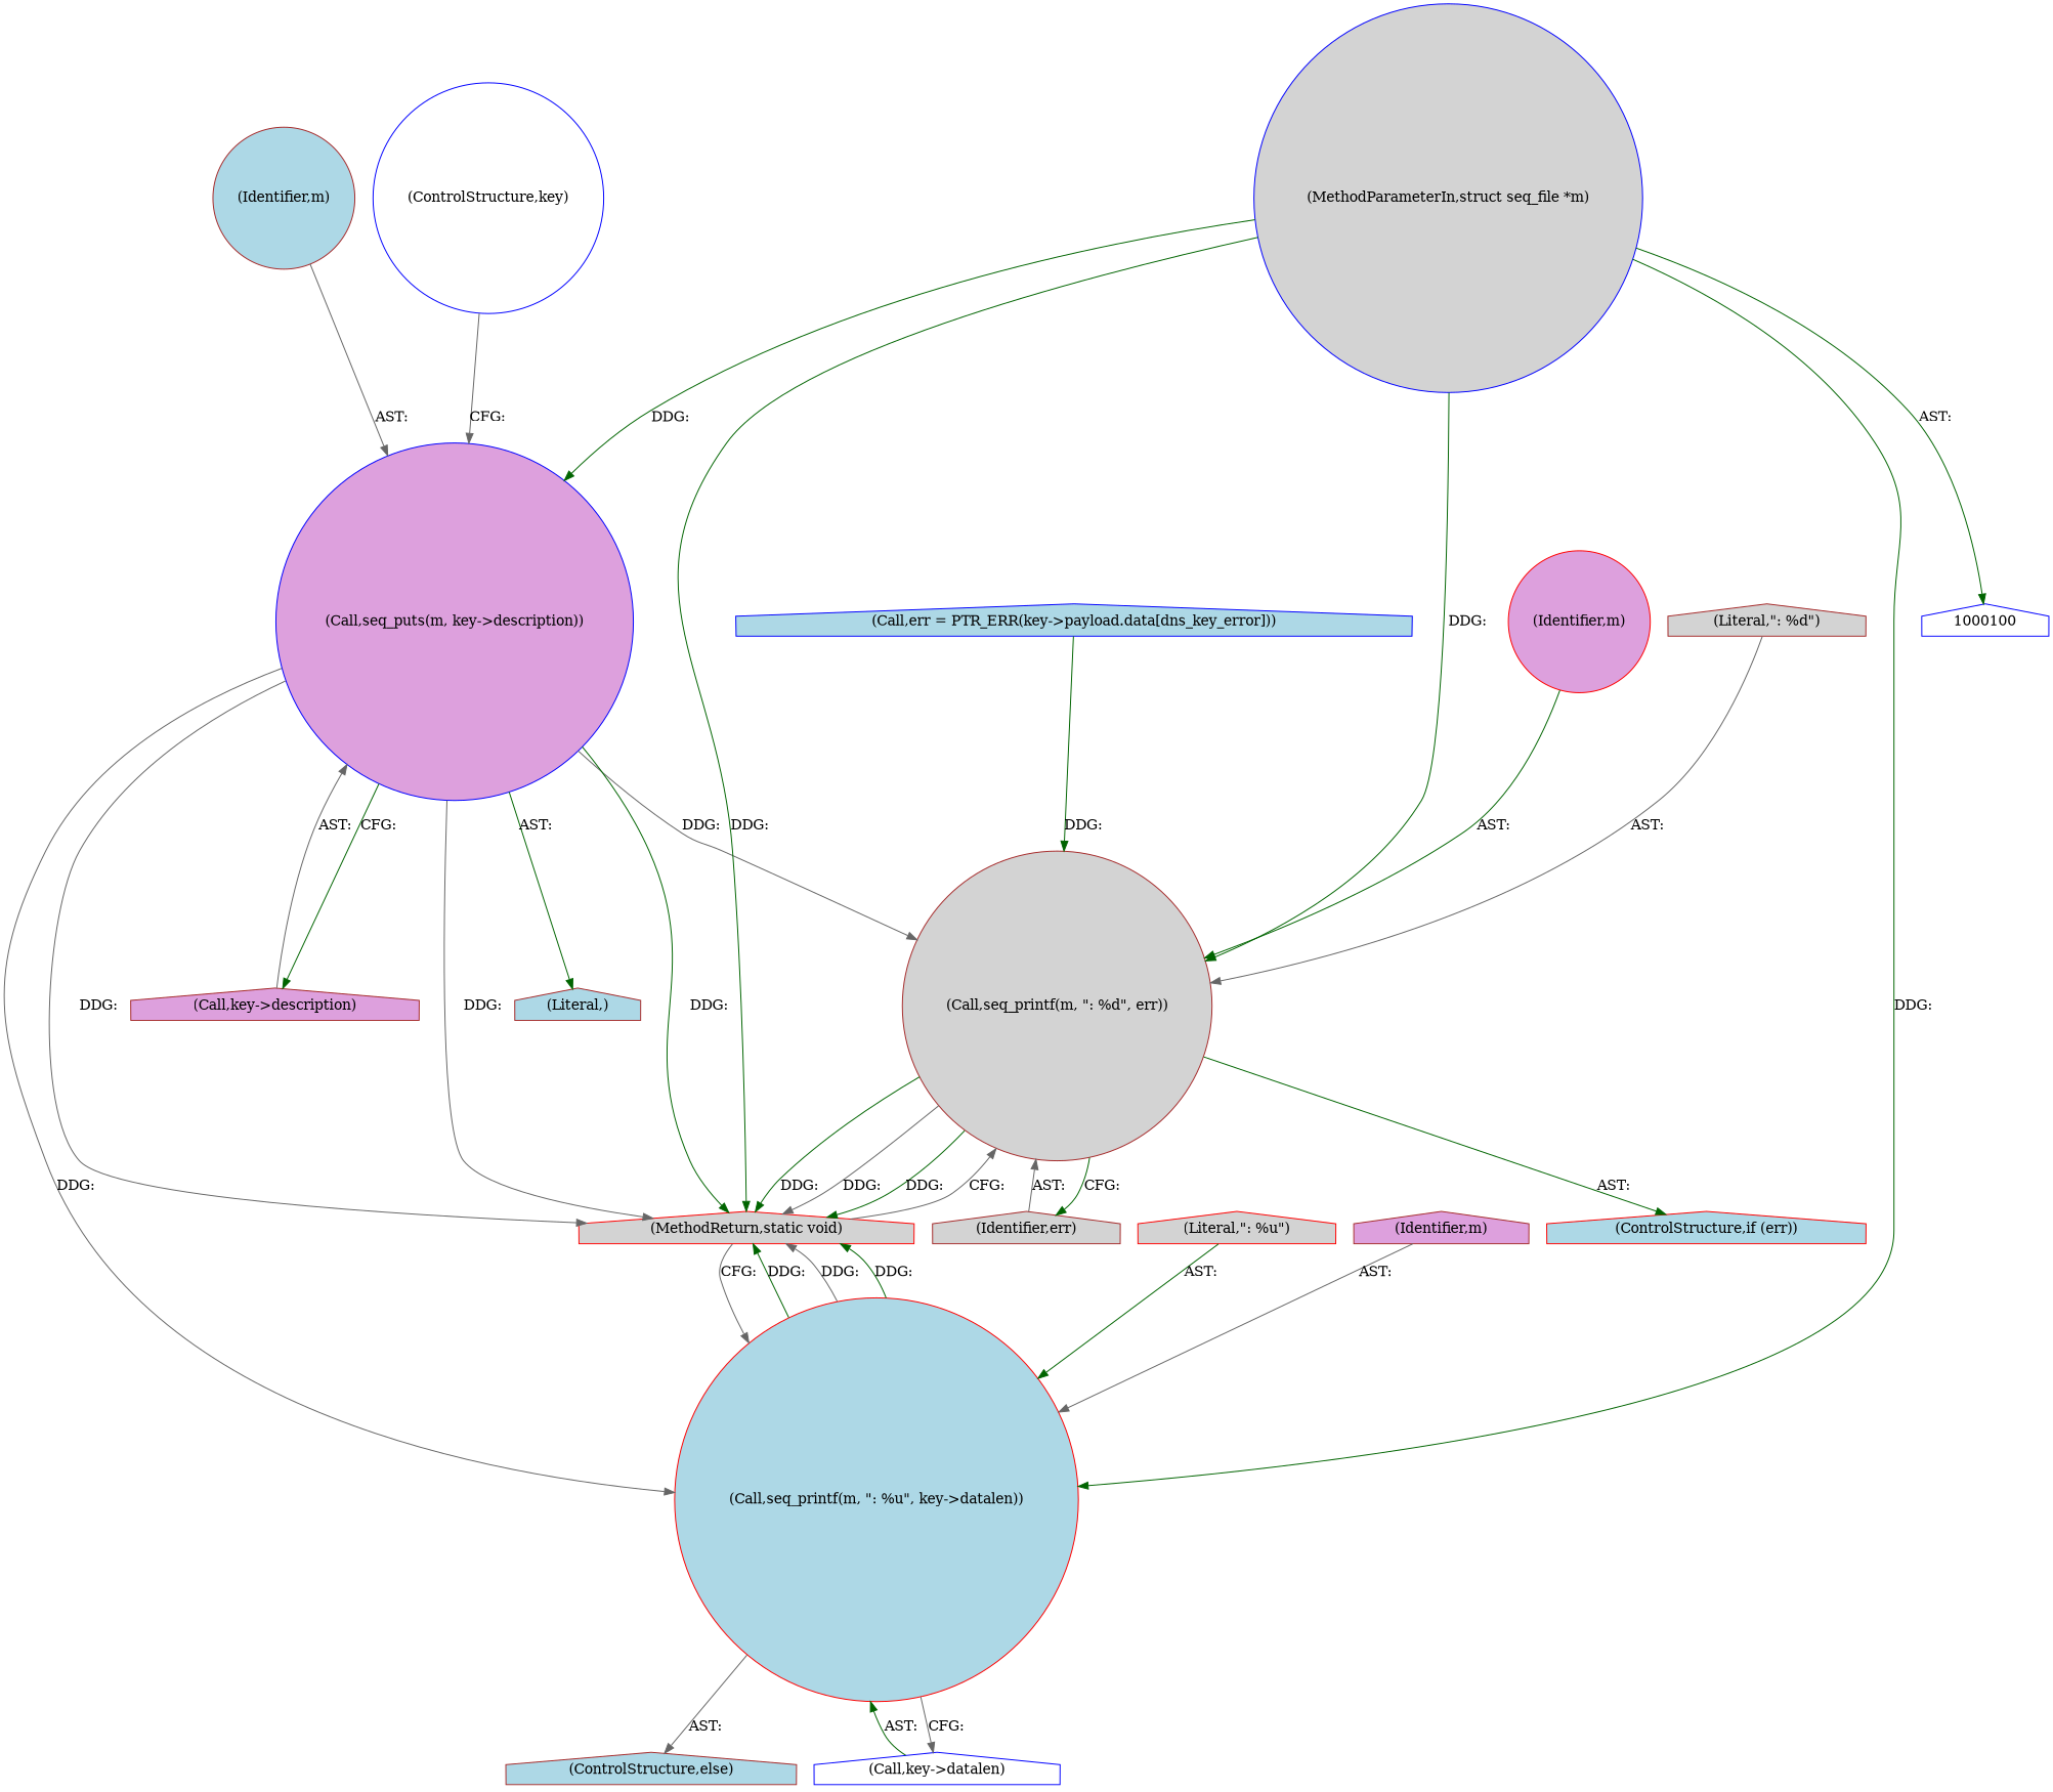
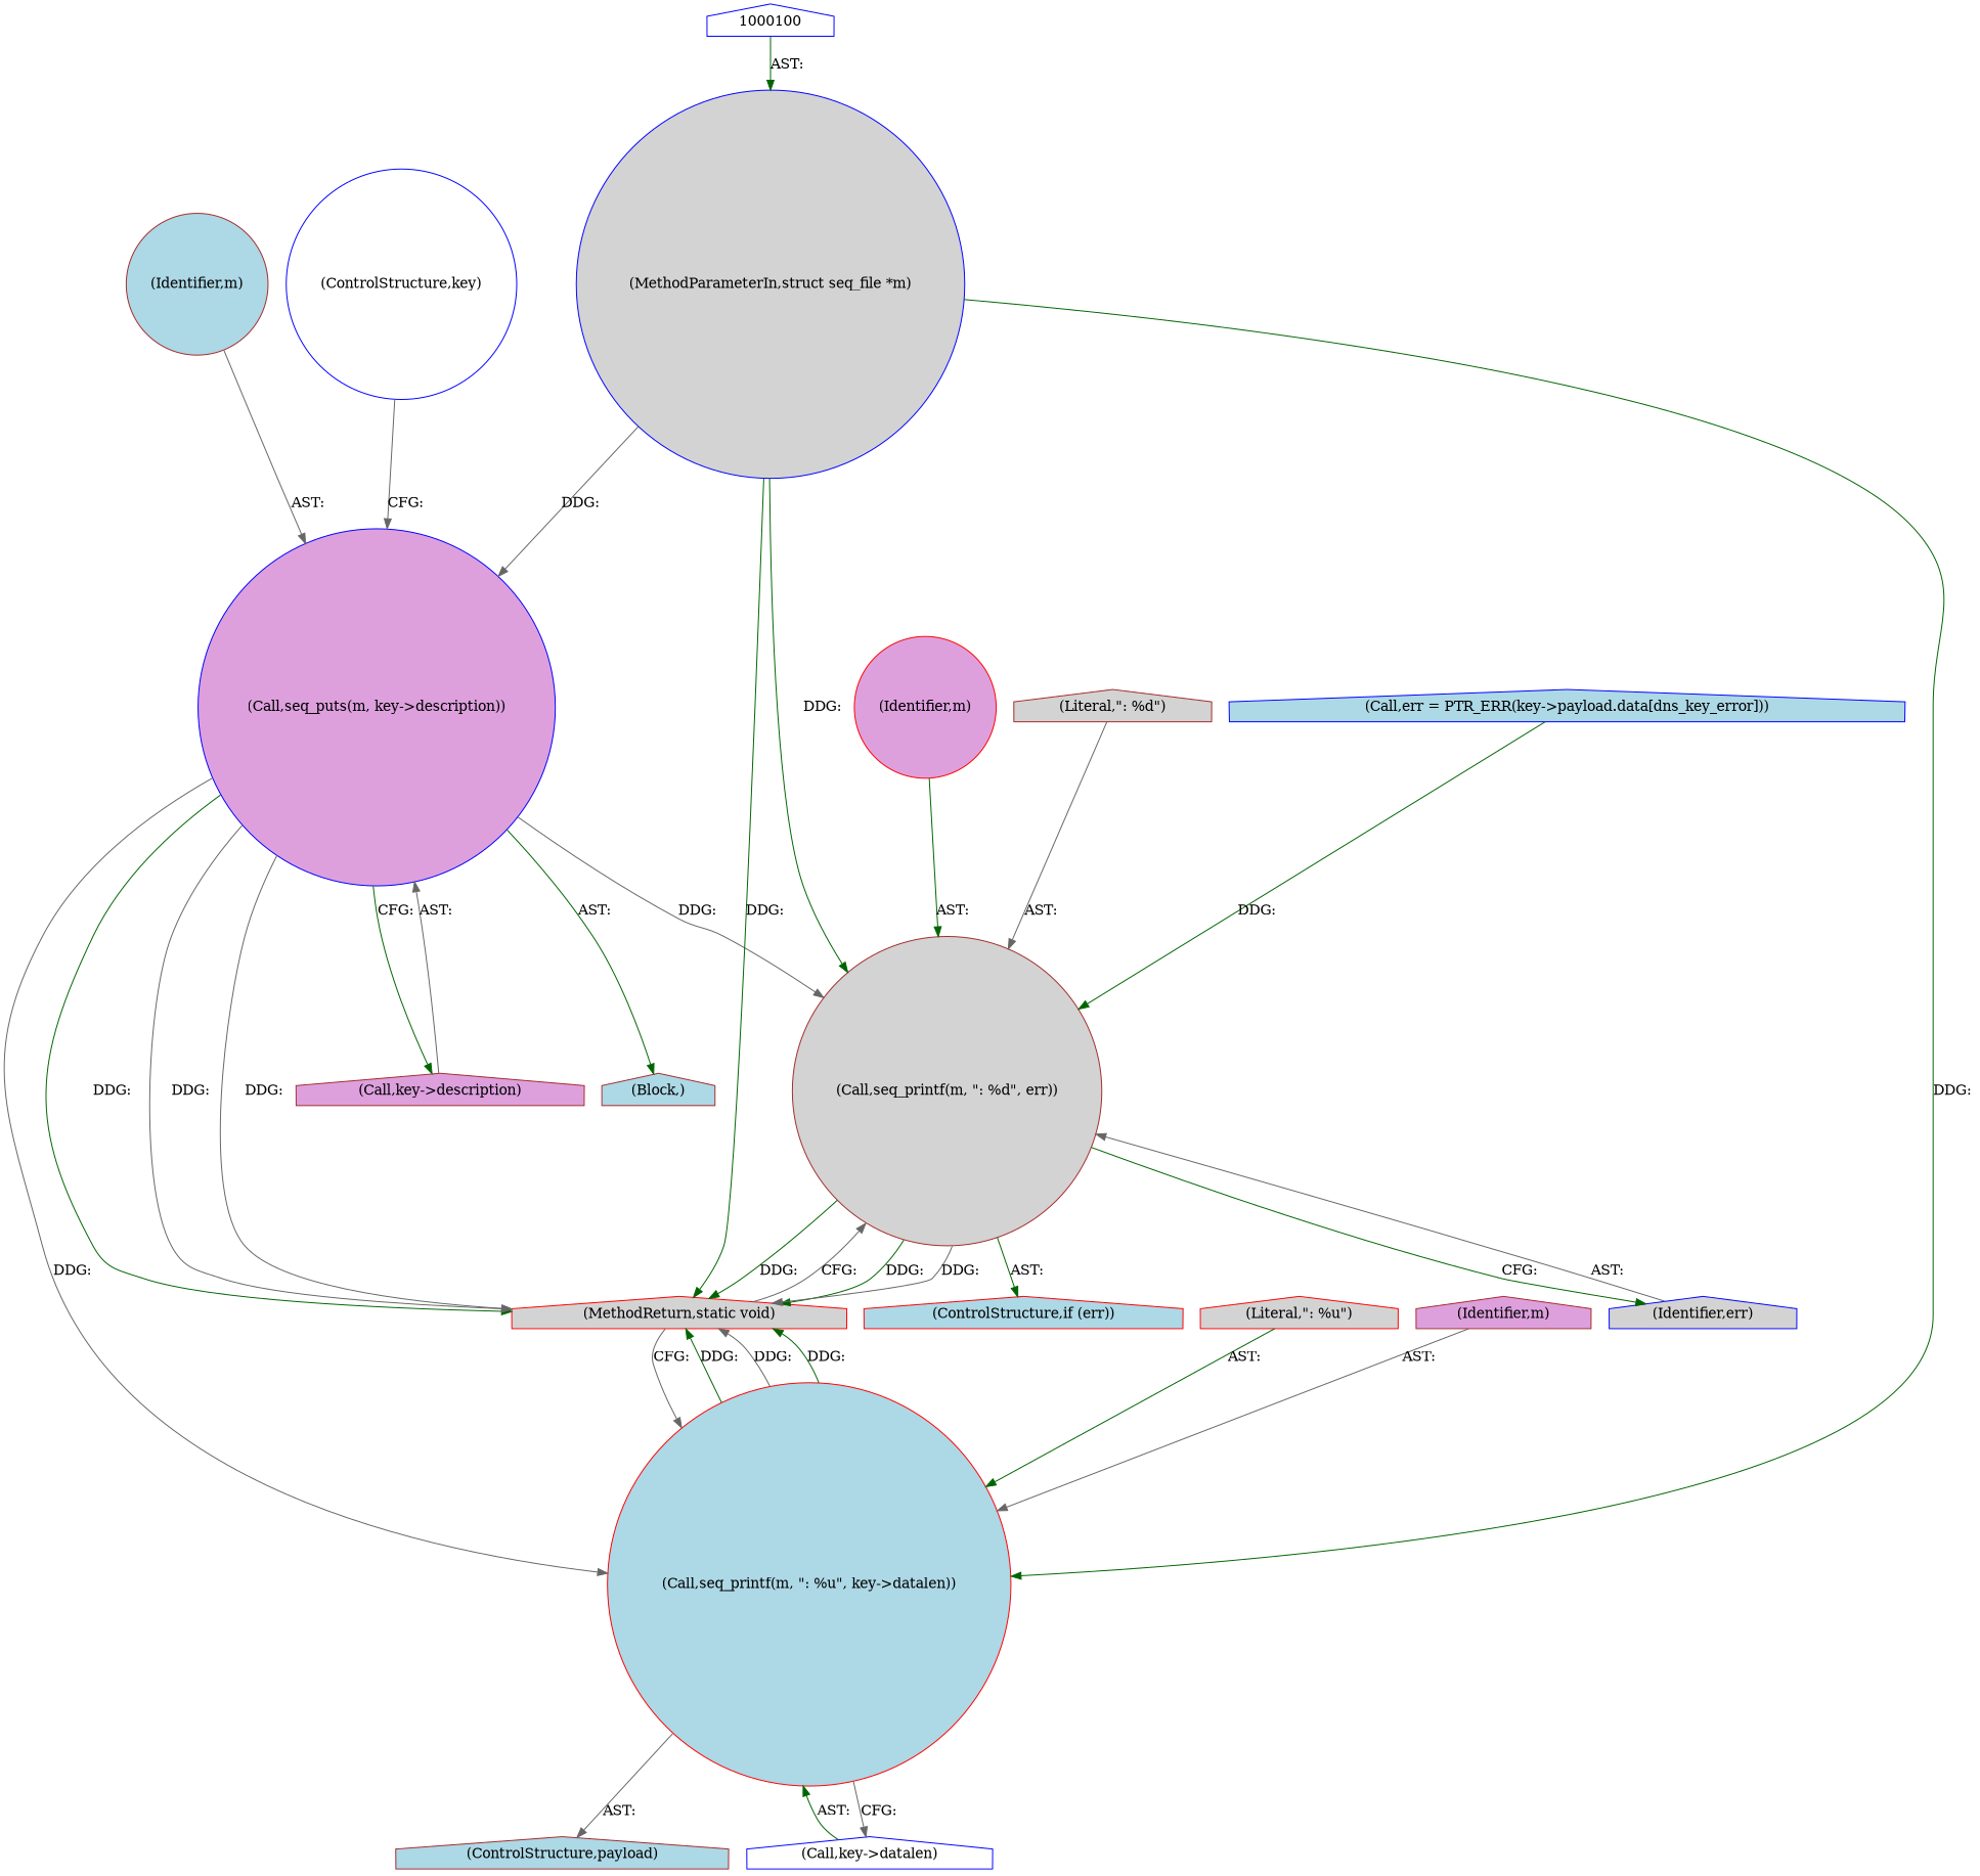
  digraph {
    node [color=blue fillcolor=lightgrey shape=house style=filled]
    edge [color=gray40]
    n1 [fillcolor=plum label="(Call,seq_puts(m, key->description))" shape=circle]
    n2 [color=brown label="(Call,seq_printf(m, \": %d\", err))" shape=circle]
    n3 [color=red fillcolor=lightblue label="(Call,seq_printf(m, \": %u\", key->datalen))" shape=circle]
    n4 [color=brown fillcolor=plum label="(Call,key->description)"]
    n5 [color=red label="(MethodReturn,static void)"]
-   n6 [color=brown fillcolor=lightblue label="(Literal,)"]
-   n7 [color=brown label="(Identifier,err)"]
+   n6 [color=brown fillcolor=lightblue label="(Block,)"]
+   n7 [label="(Identifier,err)"]
    n8 [color=red fillcolor=lightblue label="(ControlStructure,if (err))"]
-   n9 [color=brown fillcolor=lightblue label="(ControlStructure,else)"]
+   n9 [color=brown fillcolor=lightblue label="(ControlStructure,payload)"]
    n10 [fillcolor=white label="(Call,key->datalen)"]
    n11 [label="(MethodParameterIn,struct seq_file *m)" shape=circle]
    1000100 [fillcolor=white]
    n13 [color=red label="(Literal,\": %u\")"]
    n14 [color=red fillcolor=plum label="(Identifier,m)" shape=circle]
    n15 [color=brown fillcolor=lightblue label="(Identifier,m)" shape=circle]
    n16 [fillcolor=white label="(ControlStructure,key)" shape=circle]
    n17 [color=brown fillcolor=plum label="(Identifier,m)"]
    n18 [color=brown label="(Literal,\": %d\")"]
    n19 [fillcolor=lightblue label="(Call,err = PTR_ERR(key->payload.data[dns_key_error]))"]
    n1 -> n2 [label="DDG: "]
    n1 -> n3 [label="DDG: "]
    n1 -> n4 [color=darkgreen label="CFG: "]
    n1 -> n5 [color=darkgreen label="DDG: "]
    n1 -> n5 [label="DDG: "]
    n1 -> n5 [label="DDG: "]
    n1 -> n6 [color=darkgreen label="AST: "]
    n2 -> n5 [color=darkgreen label="DDG: "]
    n2 -> n5 [label="DDG: "]
    n2 -> n5 [color=darkgreen label="DDG: "]
    n2 -> n7 [color=darkgreen label="CFG: "]
    n2 -> n8 [color=darkgreen label="AST: "]
    n3 -> n5 [color=darkgreen label="DDG: "]
    n3 -> n5 [label="DDG: "]
    n3 -> n5 [color=darkgreen label="DDG: "]
    n3 -> n9 [label="AST: "]
    n3 -> n10 [label="CFG: "]
    n4 -> n1 [label="AST: "]
    n5 -> n2 [label="CFG: "]
    n5 -> n3 [label="CFG: "]
    n7 -> n2 [label="AST: "]
    n10 -> n3 [color=darkgreen label="AST: "]
-   n11 -> n1 [color=darkgreen label="DDG: "]
+   n11 -> n1 [label="DDG: "]
    n11 -> n2 [color=darkgreen label="DDG: "]
    n11 -> n3 [color=darkgreen label="DDG: "]
    n11 -> n5 [color=darkgreen label="DDG: "]
-   n11 -> 1000100 [color=darkgreen label="AST: "]
+   1000100 -> n11 [color=darkgreen label="AST: "]
    n13 -> n3 [color=darkgreen label="AST: "]
    n14 -> n2 [color=darkgreen label="AST: "]
    n15 -> n1 [label="AST: "]
    n16 -> n1 [label="CFG: "]
    n17 -> n3 [label="AST: "]
    n18 -> n2 [label="AST: "]
    n19 -> n2 [color=darkgreen label="DDG: "]
  }
